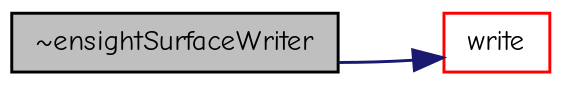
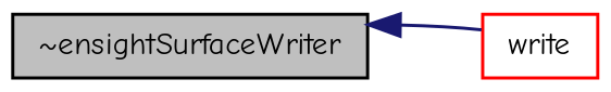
  digraph {
    rankdir=LR
    fontname="Comic Neue"
    node [fontname="Comic Neue" fontsize=10 shape=record]
    n1 [color=black fillcolor=grey75 fontcolor=black height=0.2 label="~ensightSurfaceWriter" style=filled width=0.4]
    n2 [color=red height=0.2 label=write width=0.4]
-   n1 -> n2 [color=midnightblue fontname="Comic Neue" fontsize=10 labelfontname=FreeSans labelfontsize=10 style=solid]
+   n2 -> n1 [color=midnightblue fontname="Comic Neue" fontsize=10 labelfontname=FreeSans labelfontsize=10 style=solid]
  }
